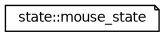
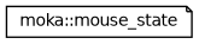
  digraph {
    rankdir=LR
-   n1 [color=black fillcolor=white fontname=Helvetica fontsize=10 height=0.2 label="state::mouse_state" shape=note style=filled width=0.4]
+   n1 [color=black fillcolor=white fontname=Helvetica fontsize=10 height=0.2 label="moka::mouse_state" shape=note style=filled width=0.4]
  }
